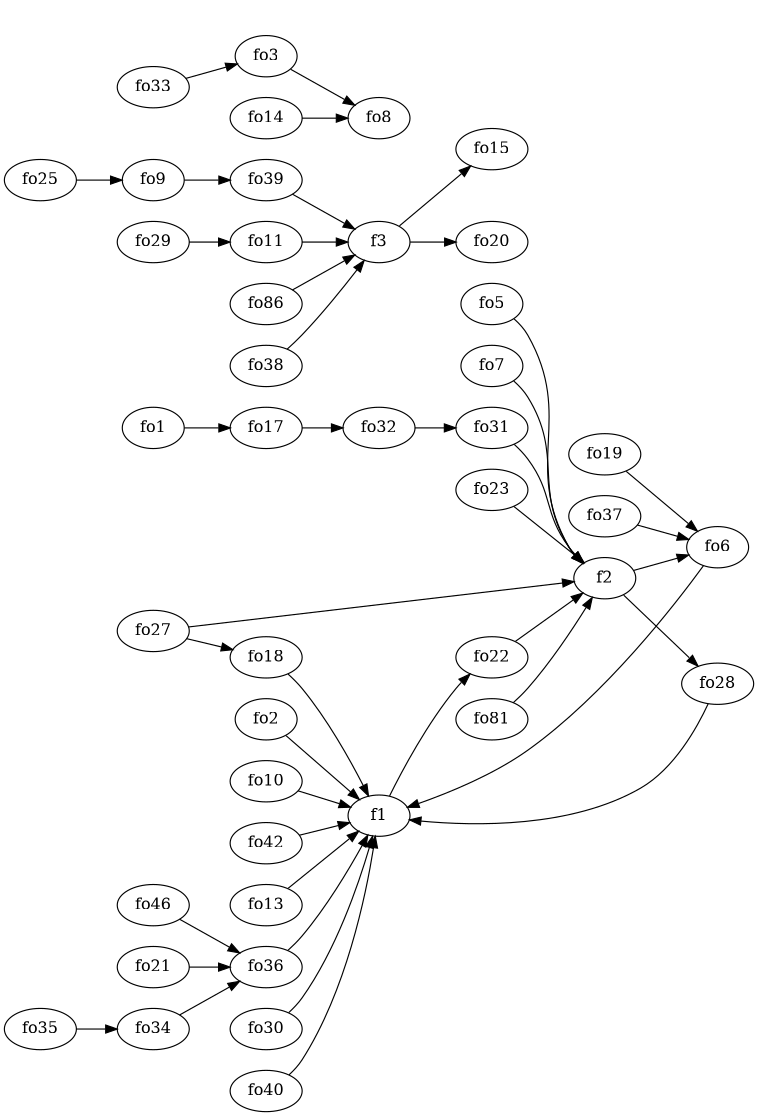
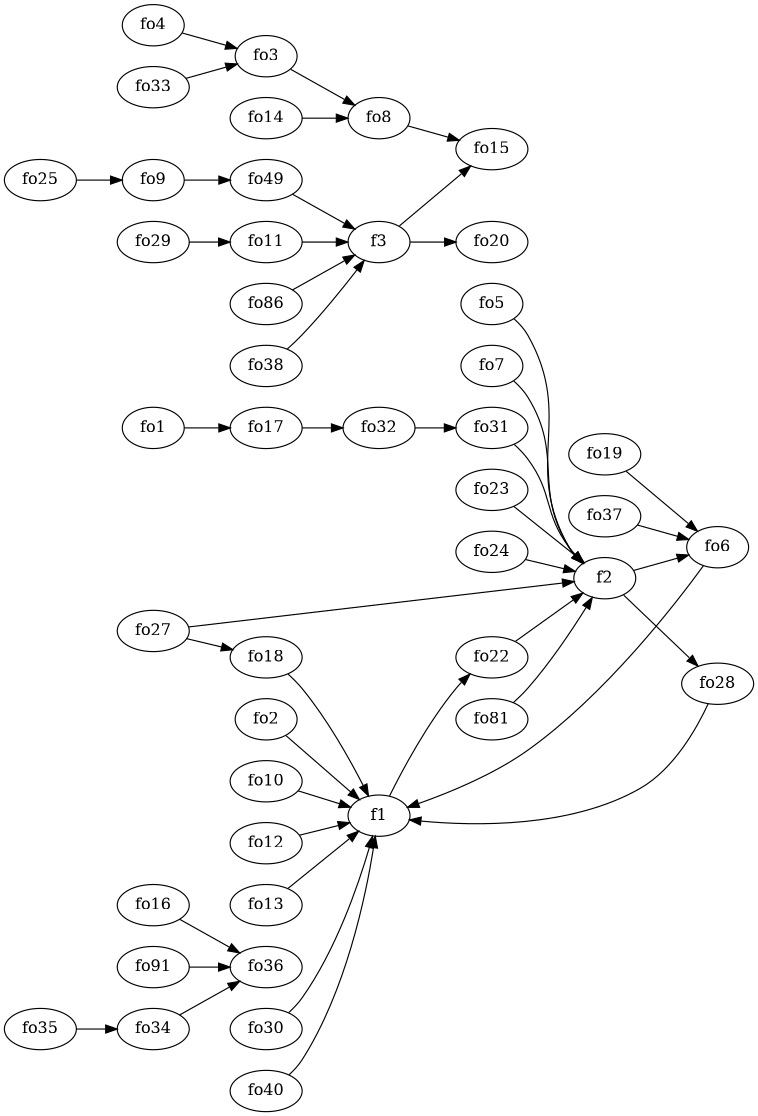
  strict digraph {
    rankdir=LR
    edge [weight=2]
    f1
    fo22
    fo5
    f2
    fo6
    fo28
    f3
    fo15
    fo20
    fo1
    fo17
    fo32
    fo2
    fo3
    fo8
+   fo4
    fo7
    fo9
-   fo39
+   fo39 [label=fo49]
    fo10
    fo11
-   fo12 [label=fo42]
+   fo12
    fo13
    fo14
-   fo16 [label=fo46]
+   fo16
    fo36
    fo31
    fo18
    fo19
-   fo21
+   fo21 [label=fo91]
    fo30
    fo23
+   fo24
    fo25
    n35 [label=fo86]
    fo27
    fo29
    fo33
    fo34
    fo35
    fo37
    fo38
    fo40
    n44 [label=fo81]
    f1 -> fo22
    fo22 -> f2
    fo5 -> f2
    f2 -> fo6
    f2 -> fo28
    fo6 -> f1
    fo28 -> f1
    f3 -> fo15
    f3 -> fo20
    fo1 -> fo17
    fo17 -> fo32
    fo32 -> fo31
    fo2 -> f1
    fo3 -> fo8
+   fo8 -> fo15
+   fo4 -> fo3
    fo7 -> f2
    fo9 -> fo39
    fo39 -> f3
    fo10 -> f1
    fo11 -> f3
    fo12 -> f1
    fo13 -> f1
    fo14 -> fo8
    fo16 -> fo36
-   fo36 -> f1
    fo31 -> f2
    fo18 -> f1
    fo19 -> fo6
    fo21 -> fo36
    fo30 -> f1
    fo23 -> f2
+   fo24 -> f2
    fo25 -> fo9
    n35 -> f3
    fo27 -> f2
    fo27 -> fo18
    fo29 -> fo11
    fo33 -> fo3
    fo34 -> fo36
    fo35 -> fo34
    fo37 -> fo6
    fo38 -> f3
    fo40 -> f1
    n44 -> f2
  }
